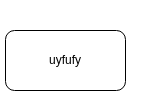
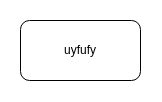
  <mxCell id="0" />
  <mxCell id="1" parent="0" />
- <mxCell id="2" value="uyfufy" style="rounded=1;whiteSpace=wrap;html=1;" vertex="1" parent="1"><mxGeometry x="5" y="30" width="120" height="60" as="geometry" /></mxCell>
+ <mxCell id="2" value="uyfufy" style="rounded=1;whiteSpace=wrap;html=1;" vertex="1" parent="1"><mxGeometry x="20" y="20" width="120" height="60" as="geometry" /></mxCell>
